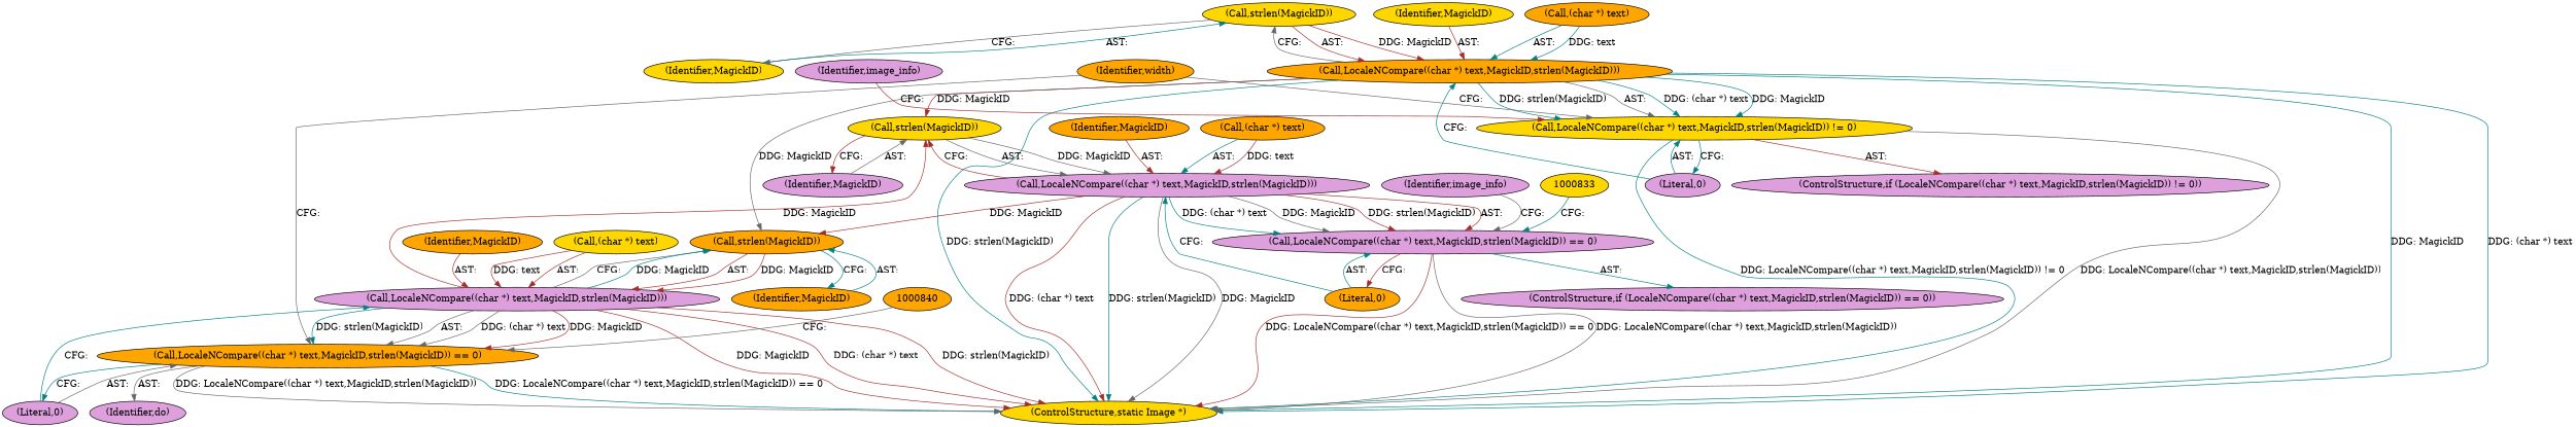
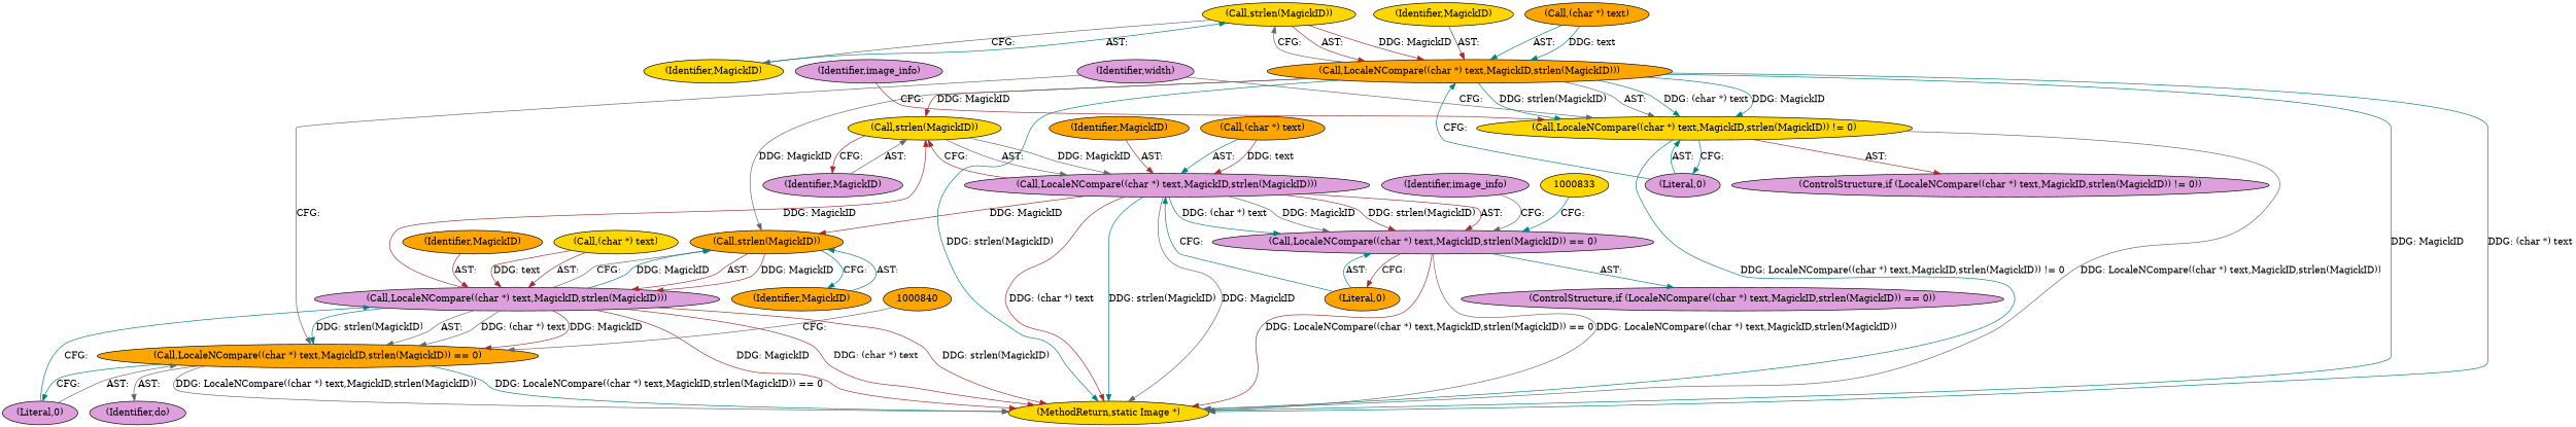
  digraph {
    node [fillcolor=plum style=filled]
    edge [color=teal]
    n1 [fillcolor=gold label="(Call,strlen(MagickID))"]
    n2 [fillcolor=orange label="(Call,LocaleNCompare((char *) text,MagickID,strlen(MagickID)))"]
    n3 [fillcolor=gold label="(Identifier,MagickID)"]
    n4 [fillcolor=gold label="(Call,LocaleNCompare((char *) text,MagickID,strlen(MagickID)) != 0)"]
    n5 [fillcolor=gold label="(Call,strlen(MagickID))"]
    n6 [fillcolor=orange label="(Call,strlen(MagickID))"]
-   n7 [fillcolor=gold label="(ControlStructure,static Image *)"]
+   n7 [fillcolor=gold label="(MethodReturn,static Image *)"]
    n8 [label="(Literal,0)"]
    n9 [label="(ControlStructure,if (LocaleNCompare((char *) text,MagickID,strlen(MagickID)) != 0))"]
    n10 [label="(Call,LocaleNCompare((char *) text,MagickID,strlen(MagickID)))"]
    n11 [label="(Identifier,MagickID)"]
    n12 [label="(Call,LocaleNCompare((char *) text,MagickID,strlen(MagickID)))"]
    n13 [fillcolor=orange label="(Identifier,MagickID)"]
    n14 [label="(Call,LocaleNCompare((char *) text,MagickID,strlen(MagickID)) == 0)"]
    n15 [label="(ControlStructure,if (LocaleNCompare((char *) text,MagickID,strlen(MagickID)) == 0))"]
    n16 [fillcolor=orange label="(Literal,0)"]
    n17 [fillcolor=orange label="(Call,LocaleNCompare((char *) text,MagickID,strlen(MagickID)) == 0)"]
    n18 [label="(Literal,0)"]
    n19 [label="(Identifier,do)"]
    n20 [label="(Identifier,image_info)"]
    n21 [fillcolor=orange label="(Identifier,MagickID)"]
-   n22 [fillcolor=orange label="(Identifier,width)"]
+   n22 [label="(Identifier,width)"]
    n23 [fillcolor=gold label="(Identifier,MagickID)"]
    n24 [fillcolor=orange label="(Call,(char *) text)"]
    n25 [fillcolor=orange label="(Call,(char *) text)"]
    n26 [fillcolor=orange label="(Identifier,MagickID)"]
    n27 [label="(Identifier,image_info)"]
    n28 [fillcolor=gold label="(Call,(char *) text)"]
    1000833 [fillcolor=gold]
    1000840 [fillcolor=orange]
    n1 -> n2 [color=brown label="AST: "]
    n1 -> n2 [color=brown label="DDG: MagickID"]
    n1 -> n3 [color=gray40 label="CFG: "]
    n2 -> n1 [color=gray40 label="CFG: "]
    n2 -> n4 [color=gray40 label="AST: "]
    n2 -> n4 [label="DDG: (char *) text"]
    n2 -> n4 [label="DDG: MagickID"]
    n2 -> n4 [label="DDG: strlen(MagickID)"]
    n2 -> n5 [color=brown label="DDG: MagickID"]
    n2 -> n6 [color=gray40 label="DDG: MagickID"]
    n2 -> n7 [label="DDG: MagickID"]
    n2 -> n7 [label="DDG: (char *) text"]
    n2 -> n7 [label="DDG: strlen(MagickID)"]
    n3 -> n1 [label="AST: "]
    n4 -> n7 [label="DDG: LocaleNCompare((char *) text,MagickID,strlen(MagickID)) != 0"]
    n4 -> n7 [color=gray40 label="DDG: LocaleNCompare((char *) text,MagickID,strlen(MagickID))"]
    n4 -> n8 [label="CFG: "]
    n4 -> n9 [color=brown label="AST: "]
    n5 -> n10 [color=gray40 label="AST: "]
    n5 -> n10 [color=gray40 label="DDG: MagickID"]
    n5 -> n11 [color=brown label="CFG: "]
    n6 -> n12 [color=brown label="AST: "]
    n6 -> n12 [color=brown label="DDG: MagickID"]
    n6 -> n13 [label="CFG: "]
    n8 -> n2 [label="CFG: "]
    n8 -> n4 [label="AST: "]
    n10 -> n5 [color=brown label="CFG: "]
    n10 -> n6 [color=brown label="DDG: MagickID"]
    n10 -> n7 [color=brown label="DDG: (char *) text"]
    n10 -> n7 [label="DDG: strlen(MagickID)"]
    n10 -> n7 [color=gray40 label="DDG: MagickID"]
    n10 -> n14 [color=brown label="AST: "]
    n10 -> n14 [label="DDG: (char *) text"]
    n10 -> n14 [color=gray40 label="DDG: MagickID"]
    n10 -> n14 [color=brown label="DDG: strlen(MagickID)"]
    n11 -> n5 [color=gray40 label="AST: "]
    n12 -> n5 [color=brown label="DDG: MagickID"]
    n12 -> n6 [color=gray40 label="CFG: "]
    n12 -> n6 [label="DDG: MagickID"]
    n12 -> n7 [color=brown label="DDG: MagickID"]
    n12 -> n7 [color=brown label="DDG: (char *) text"]
    n12 -> n7 [color=brown label="DDG: strlen(MagickID)"]
    n12 -> n17 [color=gray40 label="AST: "]
    n12 -> n17 [color=gray40 label="DDG: (char *) text"]
    n12 -> n17 [color=brown label="DDG: MagickID"]
    n12 -> n17 [label="DDG: strlen(MagickID)"]
    n13 -> n6 [label="AST: "]
    n14 -> n7 [color=brown label="DDG: LocaleNCompare((char *) text,MagickID,strlen(MagickID)) == 0"]
    n14 -> n7 [color=gray40 label="DDG: LocaleNCompare((char *) text,MagickID,strlen(MagickID))"]
    n14 -> n15 [label="AST: "]
    n14 -> n16 [color=brown label="CFG: "]
    n16 -> n10 [label="CFG: "]
    n16 -> n14 [label="AST: "]
    n17 -> n7 [label="DDG: LocaleNCompare((char *) text,MagickID,strlen(MagickID)) == 0"]
    n17 -> n7 [color=gray40 label="DDG: LocaleNCompare((char *) text,MagickID,strlen(MagickID))"]
    n17 -> n18 [label="CFG: "]
    n17 -> n19 [color=gray40 label="AST: "]
    n18 -> n12 [label="CFG: "]
    n18 -> n17 [color=gray40 label="AST: "]
    n20 -> n4 [color=brown label="CFG: "]
    n21 -> n10 [color=brown label="AST: "]
    n22 -> n4 [color=gray40 label="CFG: "]
    n22 -> n17 [color=gray40 label="CFG: "]
    n23 -> n2 [color=brown label="AST: "]
    n24 -> n2 [label="AST: "]
    n24 -> n2 [label="DDG: text"]
    n25 -> n10 [label="AST: "]
    n25 -> n10 [color=brown label="DDG: text"]
    n26 -> n12 [color=brown label="AST: "]
    n27 -> n14 [color=gray40 label="CFG: "]
    n28 -> n12 [color=brown label="AST: "]
    n28 -> n12 [color=brown label="DDG: text"]
    1000833 -> n14 [label="CFG: "]
    1000840 -> n17 [color=gray40 label="CFG: "]
  }
